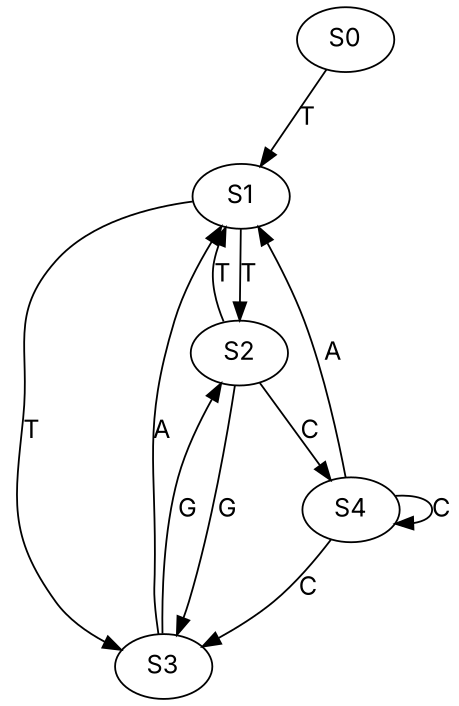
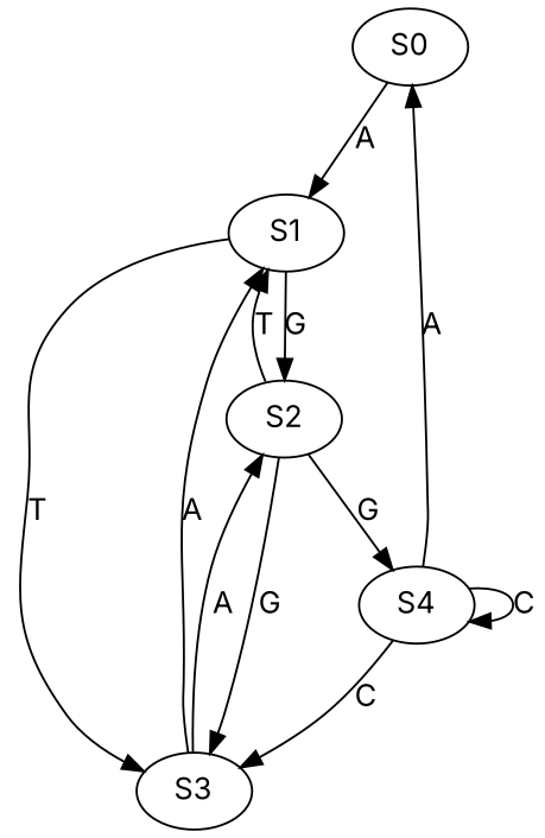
  strict digraph {
    fontname=Inter
    node [fontname=Inter]
    edge [fontname=Inter]
    S0
    S1
    S2
    S3
    S4
-   S0 -> S1 [label=T]
-   S1 -> S2 [label=T]
+   S0 -> S1 [label=A]
+   S1 -> S2 [label=G]
    S1 -> S3 [label=T]
    S2 -> S1 [label=T]
    S2 -> S3 [label=G]
-   S2 -> S4 [label=C]
+   S2 -> S4 [label=G]
    S3 -> S1 [label=A]
-   S3 -> S2 [label=G]
-   S4 -> S1 [label=A]
+   S3 -> S2 [label=A]
+   S4 -> S0 [label=A]
    S4 -> S3 [label=C]
    S4 -> S4 [label=C]
  }
